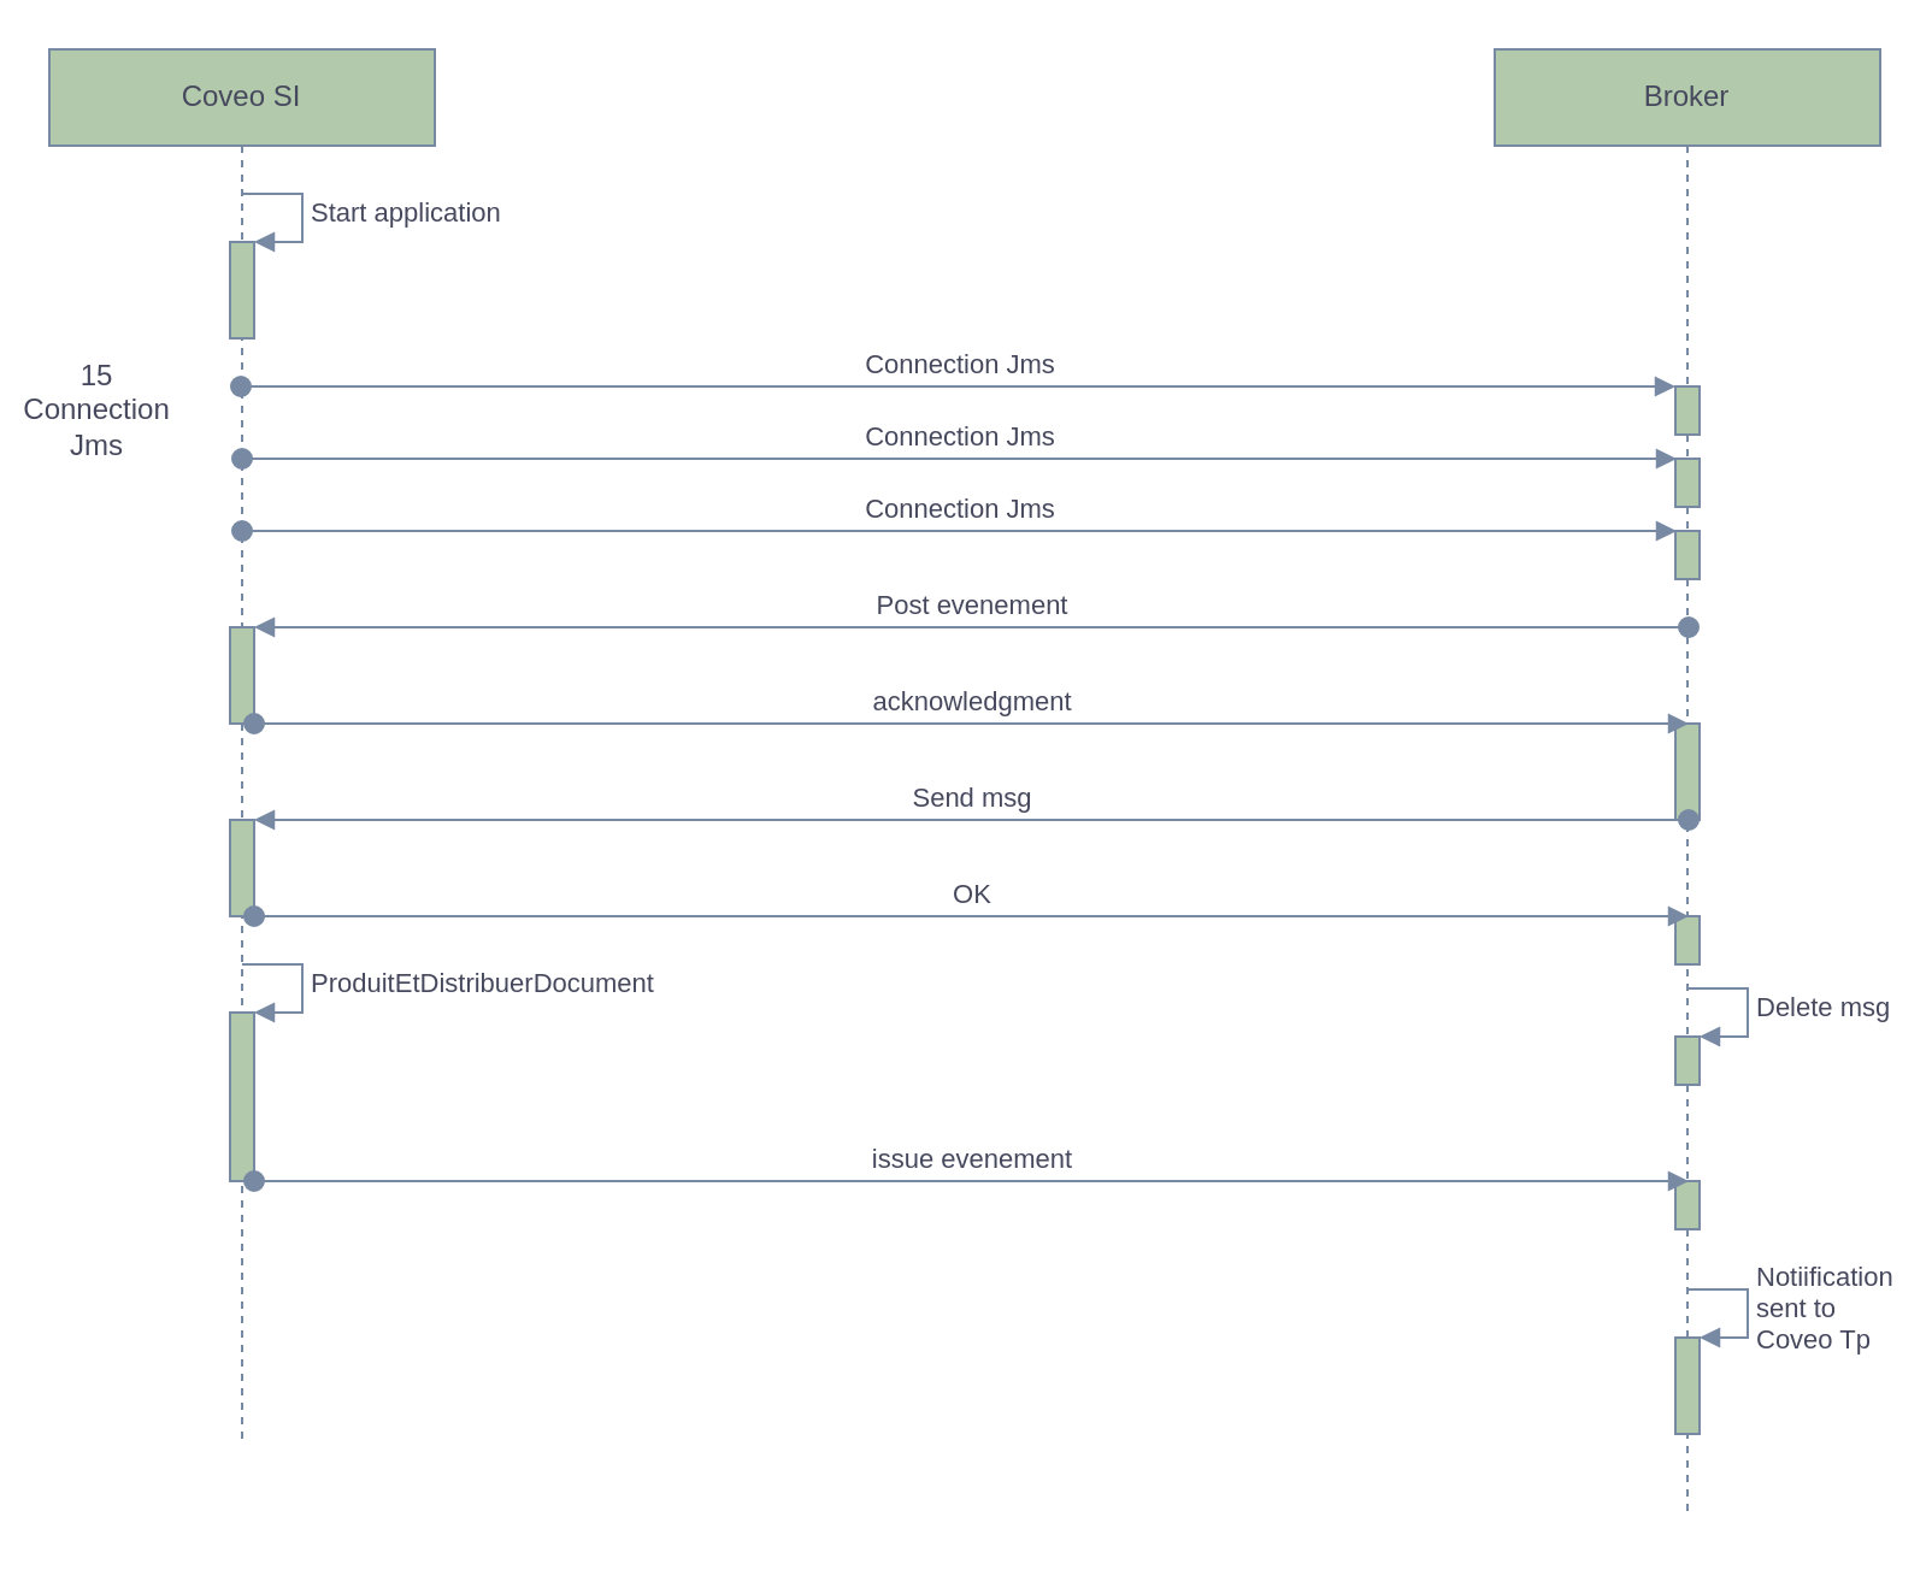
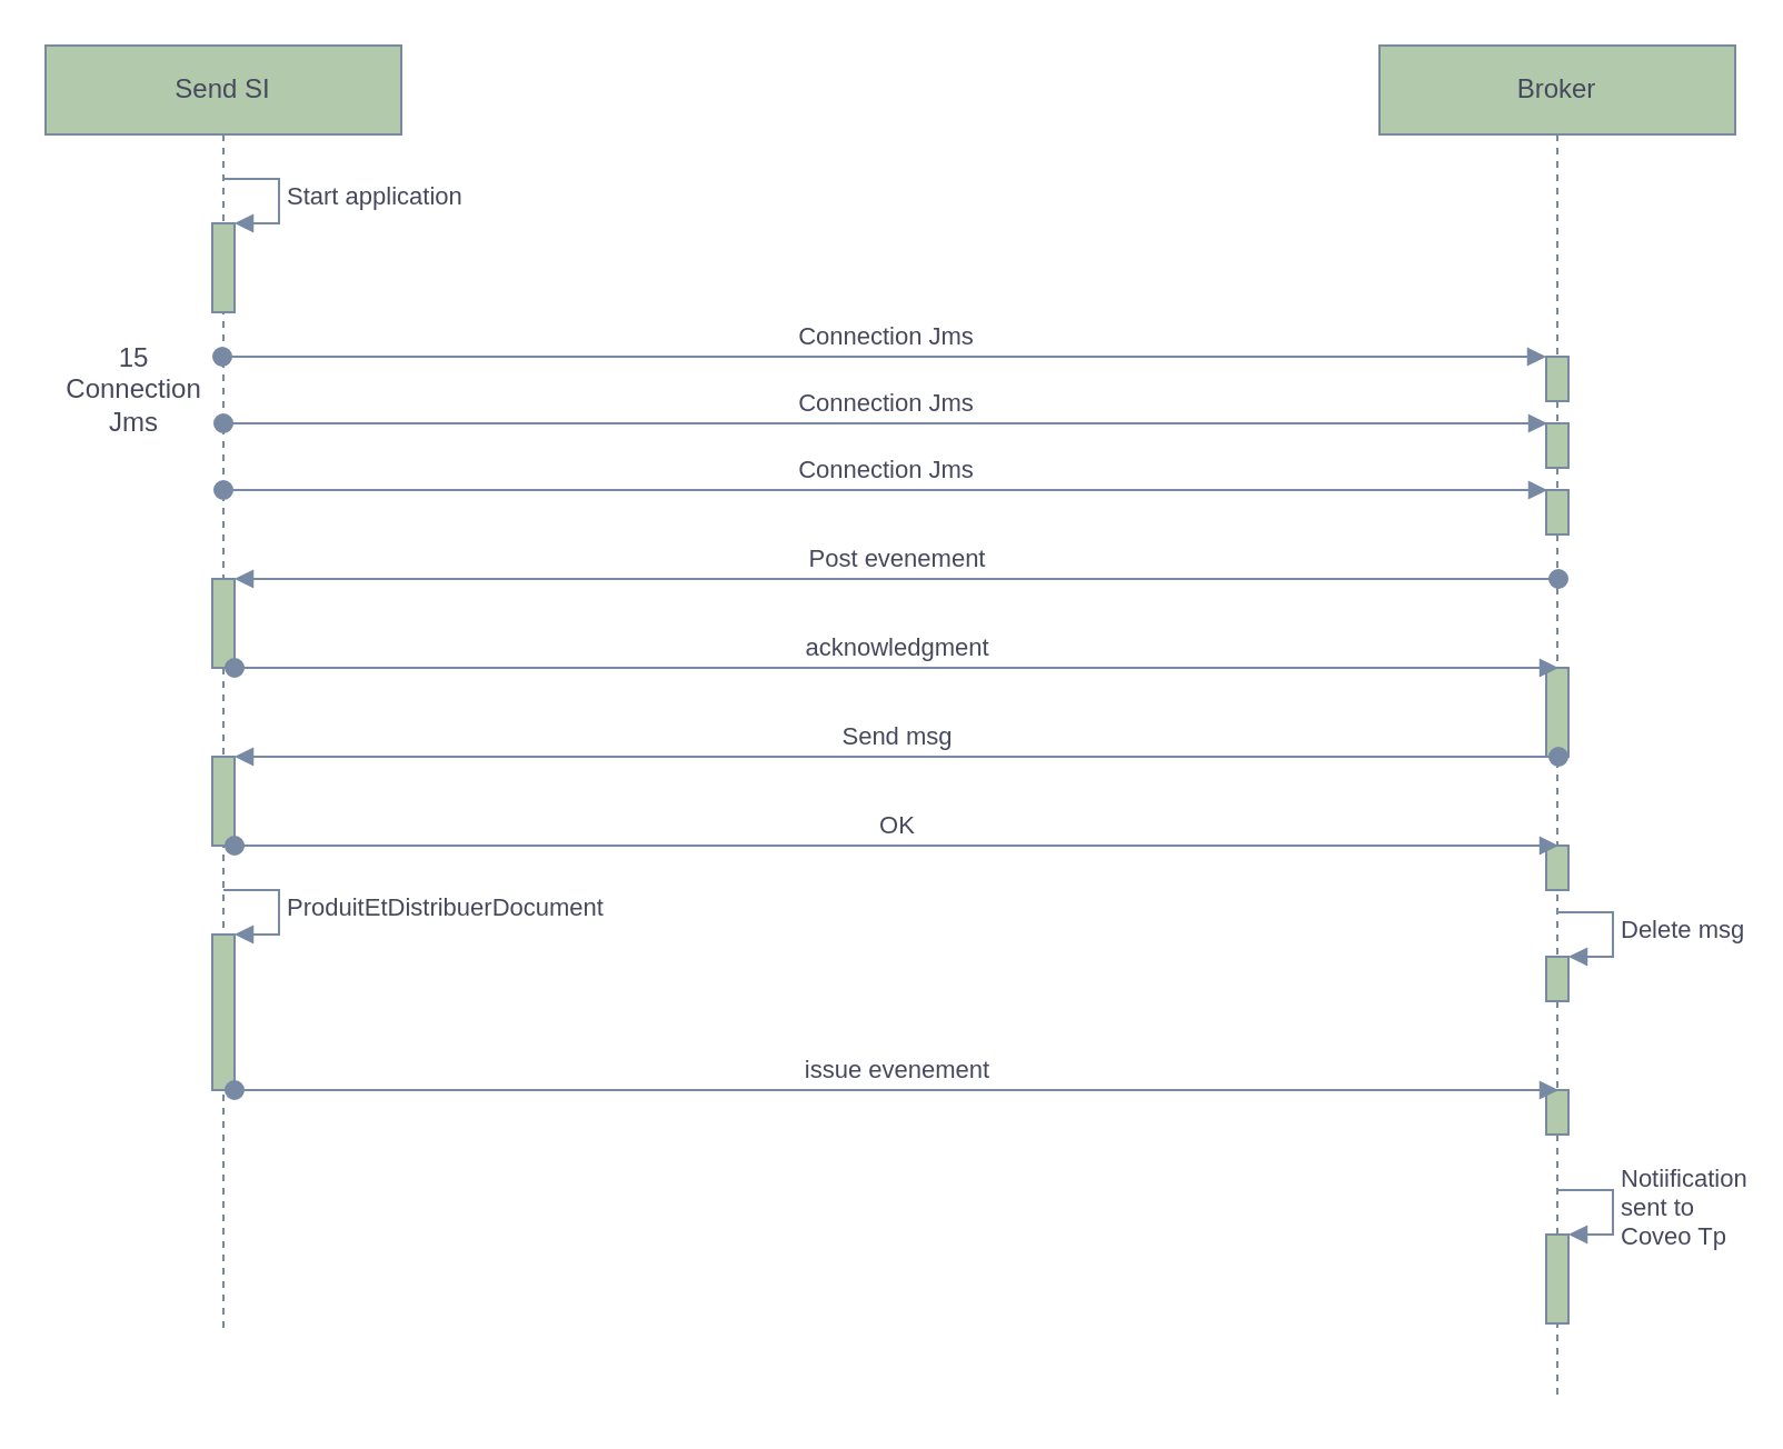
  <mxCell id="0" />
  <mxCell id="1" parent="0" />
- <mxCell id="2" value="Coveo SI" style="shape=umlLifeline;perimeter=lifelinePerimeter;whiteSpace=wrap;html=1;container=1;collapsible=0;recursiveResize=0;outlineConnect=0;rounded=0;sketch=0;fillColor=#B2C9AB;strokeColor=#788AA3;fontColor=#46495D;" vertex="1" parent="1"><mxGeometry x="20" y="20" width="160" height="580" as="geometry" /></mxCell>
+ <mxCell id="2" value="Send SI" style="shape=umlLifeline;perimeter=lifelinePerimeter;whiteSpace=wrap;html=1;container=1;collapsible=0;recursiveResize=0;outlineConnect=0;rounded=0;sketch=0;fillColor=#B2C9AB;strokeColor=#788AA3;fontColor=#46495D;" vertex="1" parent="1"><mxGeometry x="20" y="20" width="160" height="580" as="geometry" /></mxCell>
  <mxCell id="3" value="" style="html=1;points=[];perimeter=orthogonalPerimeter;rounded=0;sketch=0;fillColor=#B2C9AB;strokeColor=#788AA3;fontColor=#46495D;" vertex="1" parent="2"><mxGeometry x="75" y="80" width="10" height="40" as="geometry" /></mxCell>
  <mxCell id="4" value="Start application" style="edgeStyle=orthogonalEdgeStyle;html=1;align=left;spacingLeft=2;endArrow=block;rounded=0;entryX=1;entryY=0;strokeColor=#788AA3;fontColor=#46495D;" edge="1" target="3" parent="2"><mxGeometry relative="1" as="geometry"><mxPoint x="80" y="60" as="sourcePoint" /><Array as="points"><mxPoint x="105" y="60" /></Array></mxGeometry></mxCell>
- <mxCell id="5" value="15 Connection Jms&lt;br&gt;" style="text;html=1;strokeColor=none;fillColor=none;align=center;verticalAlign=middle;whiteSpace=wrap;rounded=0;sketch=0;fontColor=#46495D;" vertex="1" parent="2"><mxGeometry y="140" width="40" height="20" as="geometry" /></mxCell>
+ <mxCell id="5" value="15 Connection Jms&lt;br&gt;" style="text;html=1;strokeColor=none;fillColor=none;align=center;verticalAlign=middle;whiteSpace=wrap;rounded=0;sketch=0;fontColor=#46495D;" vertex="1" parent="2"><mxGeometry x="20" y="145" width="40" height="20" as="geometry" /></mxCell>
  <mxCell id="6" value="" style="html=1;points=[];perimeter=orthogonalPerimeter;rounded=0;sketch=0;fillColor=#B2C9AB;strokeColor=#788AA3;fontColor=#46495D;" vertex="1" parent="2"><mxGeometry x="75" y="400" width="10" height="70" as="geometry" /></mxCell>
  <mxCell id="7" value="ProduitEtDistribuerDocument" style="edgeStyle=orthogonalEdgeStyle;html=1;align=left;spacingLeft=2;endArrow=block;rounded=0;entryX=1;entryY=0;strokeColor=#788AA3;fontColor=#46495D;" edge="1" target="6" parent="2"><mxGeometry relative="1" as="geometry"><mxPoint x="80" y="380" as="sourcePoint" /><Array as="points"><mxPoint x="105" y="380" /></Array></mxGeometry></mxCell>
  <mxCell id="8" value="Broker" style="shape=umlLifeline;perimeter=lifelinePerimeter;whiteSpace=wrap;html=1;container=1;collapsible=0;recursiveResize=0;outlineConnect=0;rounded=0;sketch=0;fillColor=#B2C9AB;strokeColor=#788AA3;fontColor=#46495D;" vertex="1" parent="1"><mxGeometry x="620" y="20" width="160" height="610" as="geometry" /></mxCell>
  <mxCell id="9" value="" style="html=1;points=[];perimeter=orthogonalPerimeter;rounded=0;sketch=0;fillColor=#B2C9AB;strokeColor=#788AA3;fontColor=#46495D;" vertex="1" parent="8"><mxGeometry x="75" y="140" width="10" height="20" as="geometry" /></mxCell>
  <mxCell id="10" value="" style="html=1;points=[];perimeter=orthogonalPerimeter;rounded=0;sketch=0;fillColor=#B2C9AB;strokeColor=#788AA3;fontColor=#46495D;" vertex="1" parent="8"><mxGeometry x="75" y="170" width="10" height="20" as="geometry" /></mxCell>
  <mxCell id="11" value="" style="html=1;points=[];perimeter=orthogonalPerimeter;rounded=0;sketch=0;fillColor=#B2C9AB;strokeColor=#788AA3;fontColor=#46495D;" vertex="1" parent="8"><mxGeometry x="75" y="200" width="10" height="20" as="geometry" /></mxCell>
  <mxCell id="12" value="" style="html=1;points=[];perimeter=orthogonalPerimeter;rounded=0;sketch=0;fillColor=#B2C9AB;strokeColor=#788AA3;fontColor=#46495D;" vertex="1" parent="8"><mxGeometry x="75" y="280" width="10" height="40" as="geometry" /></mxCell>
  <mxCell id="13" value="" style="html=1;points=[];perimeter=orthogonalPerimeter;rounded=0;sketch=0;fillColor=#B2C9AB;strokeColor=#788AA3;fontColor=#46495D;" vertex="1" parent="8"><mxGeometry x="75" y="360" width="10" height="20" as="geometry" /></mxCell>
  <mxCell id="14" value="" style="html=1;points=[];perimeter=orthogonalPerimeter;rounded=0;sketch=0;fillColor=#B2C9AB;strokeColor=#788AA3;fontColor=#46495D;" vertex="1" parent="8"><mxGeometry x="75" y="470" width="10" height="20" as="geometry" /></mxCell>
  <mxCell id="15" value="" style="html=1;points=[];perimeter=orthogonalPerimeter;rounded=0;sketch=0;strokeColor=#788AA3;fillColor=#B2C9AB;fontColor=#46495D;" vertex="1" parent="8"><mxGeometry x="75" y="410" width="10" height="20" as="geometry" /></mxCell>
  <mxCell id="16" value="Delete msg" style="edgeStyle=orthogonalEdgeStyle;html=1;align=left;spacingLeft=2;endArrow=block;rounded=0;entryX=1;entryY=0;strokeColor=#788AA3;fillColor=#B2C9AB;fontColor=#46495D;" edge="1" target="15" parent="8"><mxGeometry relative="1" as="geometry"><mxPoint x="80" y="390" as="sourcePoint" /><Array as="points"><mxPoint x="105" y="390" /></Array></mxGeometry></mxCell>
  <mxCell id="17" value="" style="html=1;points=[];perimeter=orthogonalPerimeter;rounded=0;sketch=0;strokeColor=#788AA3;fillColor=#B2C9AB;fontColor=#46495D;" vertex="1" parent="8"><mxGeometry x="75" y="535" width="10" height="40" as="geometry" /></mxCell>
  <mxCell id="18" value="Notiification&amp;nbsp;&lt;br&gt;sent to &lt;br&gt;Coveo Tp" style="edgeStyle=orthogonalEdgeStyle;html=1;align=left;spacingLeft=2;endArrow=block;rounded=0;entryX=1;entryY=0;strokeColor=#788AA3;fillColor=#B2C9AB;fontColor=#46495D;" edge="1" target="17" parent="8"><mxGeometry relative="1" as="geometry"><mxPoint x="80" y="515" as="sourcePoint" /><Array as="points"><mxPoint x="105" y="515" /></Array></mxGeometry></mxCell>
  <mxCell id="19" value="Connection Jms" style="html=1;verticalAlign=bottom;startArrow=oval;endArrow=block;startSize=8;strokeColor=#788AA3;fontColor=#46495D;" edge="1" target="9" parent="1" source="2"><mxGeometry relative="1" as="geometry"><mxPoint x="95" y="190" as="sourcePoint" /><Array as="points"><mxPoint x="550" y="160" /></Array></mxGeometry></mxCell>
  <mxCell id="20" value="Connection Jms" style="html=1;verticalAlign=bottom;startArrow=oval;endArrow=block;startSize=8;strokeColor=#788AA3;fontColor=#46495D;" edge="1" parent="1"><mxGeometry relative="1" as="geometry"><mxPoint x="100" y="190" as="sourcePoint" /><mxPoint x="695.5" y="190" as="targetPoint" /><Array as="points"><mxPoint x="550.5" y="190" /></Array></mxGeometry></mxCell>
  <mxCell id="21" value="Connection Jms" style="html=1;verticalAlign=bottom;startArrow=oval;endArrow=block;startSize=8;strokeColor=#788AA3;fontColor=#46495D;" edge="1" parent="1"><mxGeometry relative="1" as="geometry"><mxPoint x="100" y="220" as="sourcePoint" /><mxPoint x="695.5" y="220" as="targetPoint" /><Array as="points"><mxPoint x="550.5" y="220" /></Array></mxGeometry></mxCell>
  <mxCell id="22" value="Post evenement" style="html=1;verticalAlign=bottom;startArrow=oval;endArrow=block;startSize=8;strokeColor=#788AA3;fontColor=#46495D;" edge="1" parent="1"><mxGeometry relative="1" as="geometry"><mxPoint x="700.5" y="260" as="sourcePoint" /><mxPoint x="105" y="260" as="targetPoint" /><Array as="points"><mxPoint x="555.5" y="260" /></Array></mxGeometry></mxCell>
  <mxCell id="23" value="" style="html=1;points=[];perimeter=orthogonalPerimeter;rounded=0;sketch=0;fillColor=#B2C9AB;strokeColor=#788AA3;fontColor=#46495D;" vertex="1" parent="1"><mxGeometry x="95" y="260" width="10" height="40" as="geometry" /></mxCell>
  <mxCell id="24" value="acknowledgment" style="html=1;verticalAlign=bottom;startArrow=oval;endArrow=block;startSize=8;strokeColor=#788AA3;fontColor=#46495D;" edge="1" parent="1"><mxGeometry relative="1" as="geometry"><mxPoint x="105" y="300" as="sourcePoint" /><mxPoint x="700.5" y="300" as="targetPoint" /><Array as="points"><mxPoint x="329" y="300" /><mxPoint x="555.5" y="300" /></Array></mxGeometry></mxCell>
  <mxCell id="25" value="Send msg" style="html=1;verticalAlign=bottom;startArrow=oval;endArrow=block;startSize=8;strokeColor=#788AA3;fontColor=#46495D;" edge="1" parent="1"><mxGeometry relative="1" as="geometry"><mxPoint x="700.5" y="340" as="sourcePoint" /><mxPoint x="105" y="340" as="targetPoint" /><Array as="points"><mxPoint x="555.5" y="340" /></Array></mxGeometry></mxCell>
  <mxCell id="26" value="" style="html=1;points=[];perimeter=orthogonalPerimeter;rounded=0;sketch=0;fillColor=#B2C9AB;strokeColor=#788AA3;fontColor=#46495D;" vertex="1" parent="1"><mxGeometry x="95" y="340" width="10" height="40" as="geometry" /></mxCell>
  <mxCell id="27" value="OK" style="html=1;verticalAlign=bottom;startArrow=oval;endArrow=block;startSize=8;strokeColor=#788AA3;fontColor=#46495D;" edge="1" parent="1"><mxGeometry relative="1" as="geometry"><mxPoint x="105" y="380" as="sourcePoint" /><mxPoint x="700.5" y="380" as="targetPoint" /><Array as="points"><mxPoint x="555.5" y="380" /></Array></mxGeometry></mxCell>
  <mxCell id="28" value="issue evenement" style="html=1;verticalAlign=bottom;startArrow=oval;endArrow=block;startSize=8;strokeColor=#788AA3;fontColor=#46495D;" edge="1" parent="1"><mxGeometry relative="1" as="geometry"><mxPoint x="105" y="490" as="sourcePoint" /><mxPoint x="700.5" y="490" as="targetPoint" /><Array as="points"><mxPoint x="329" y="490" /><mxPoint x="555.5" y="490" /></Array></mxGeometry></mxCell>
